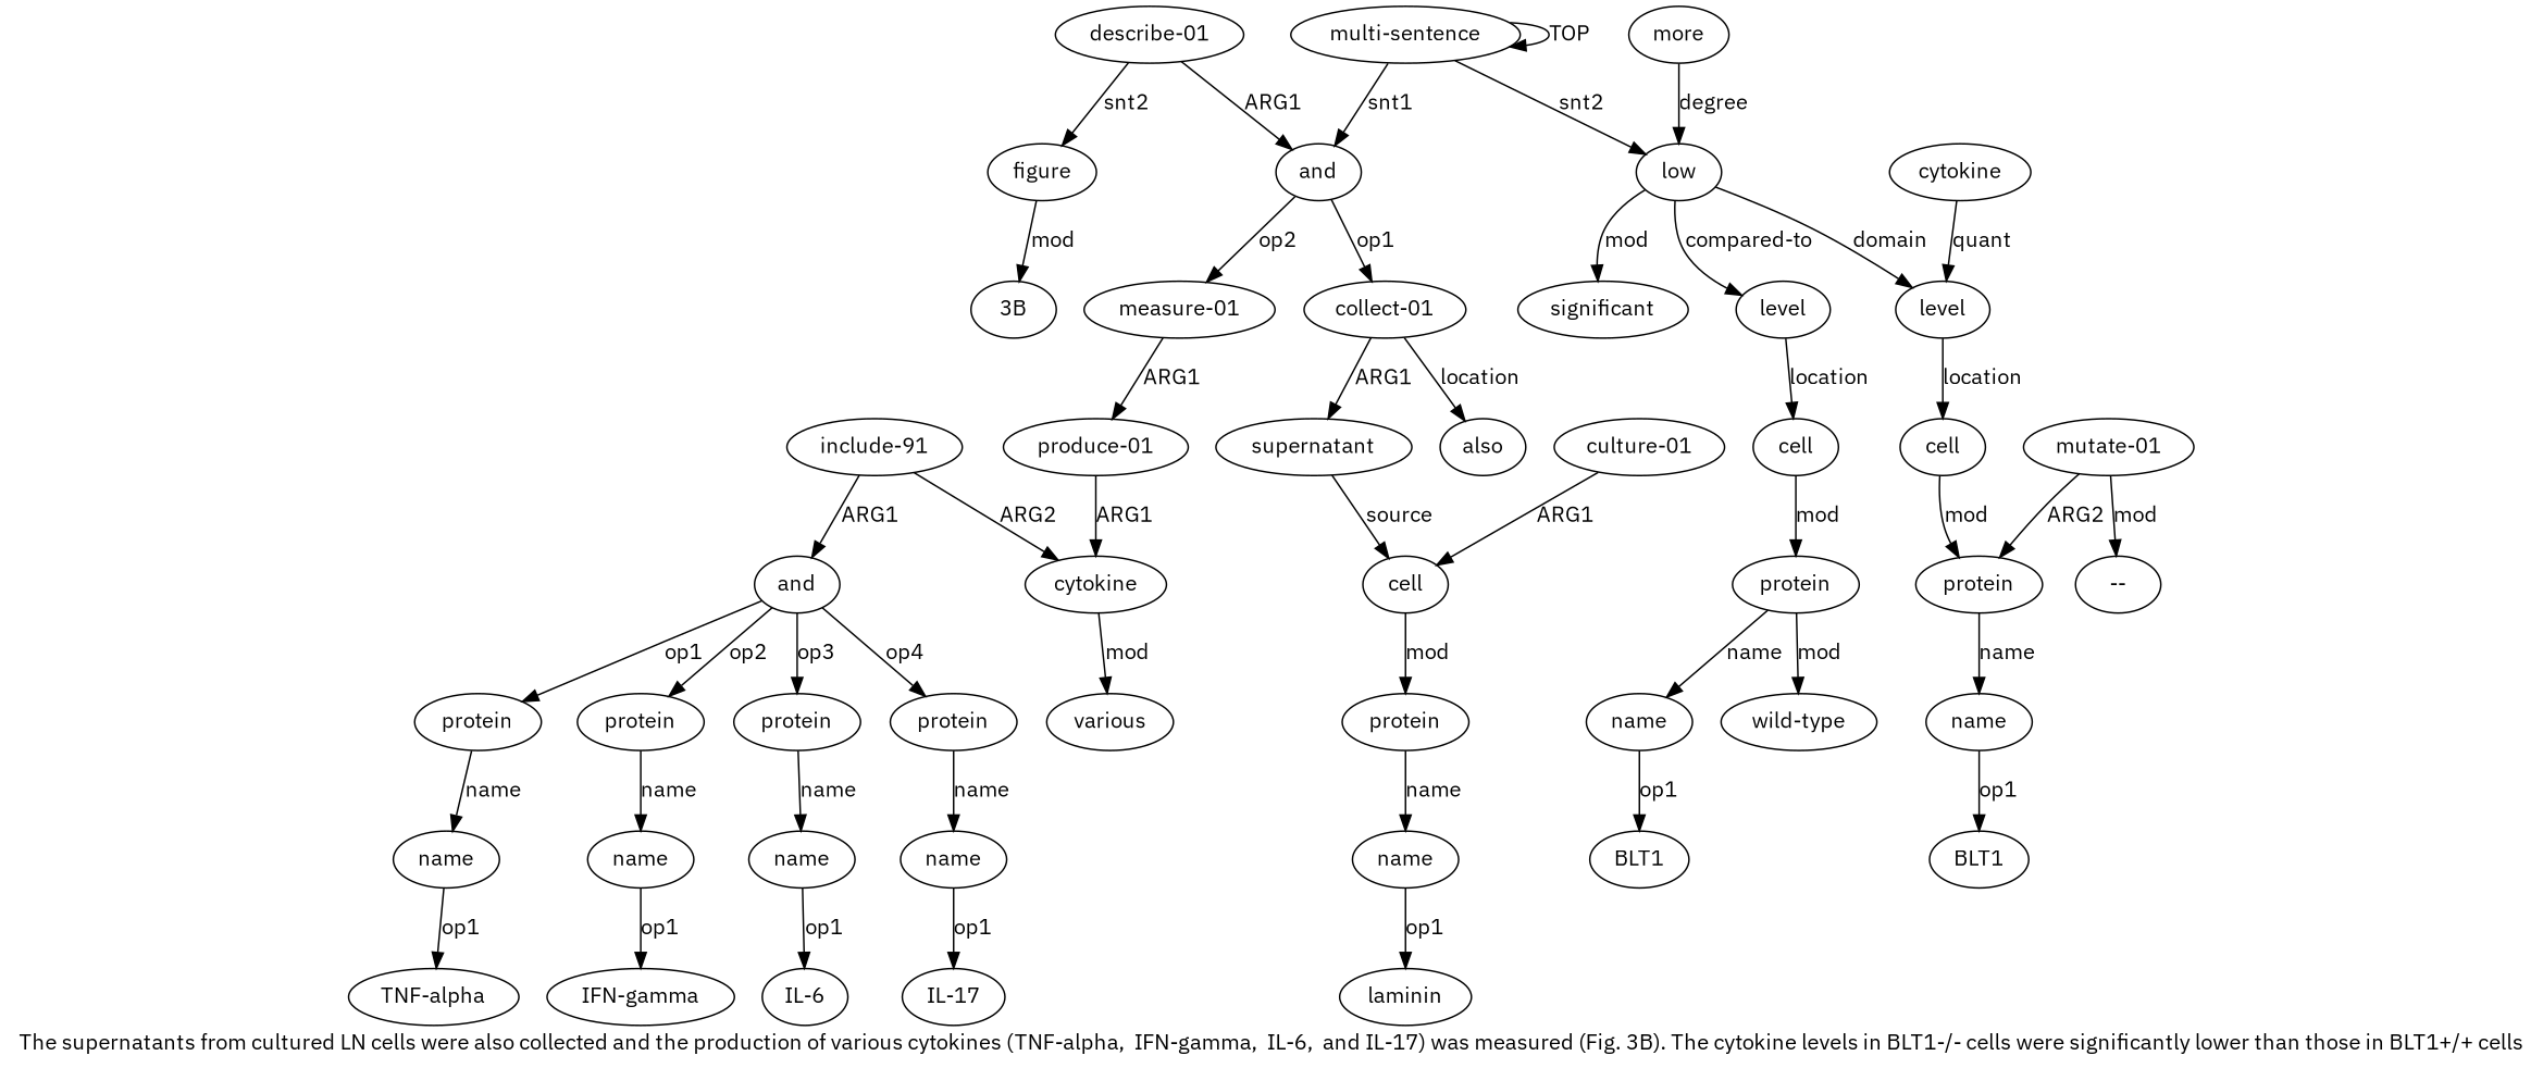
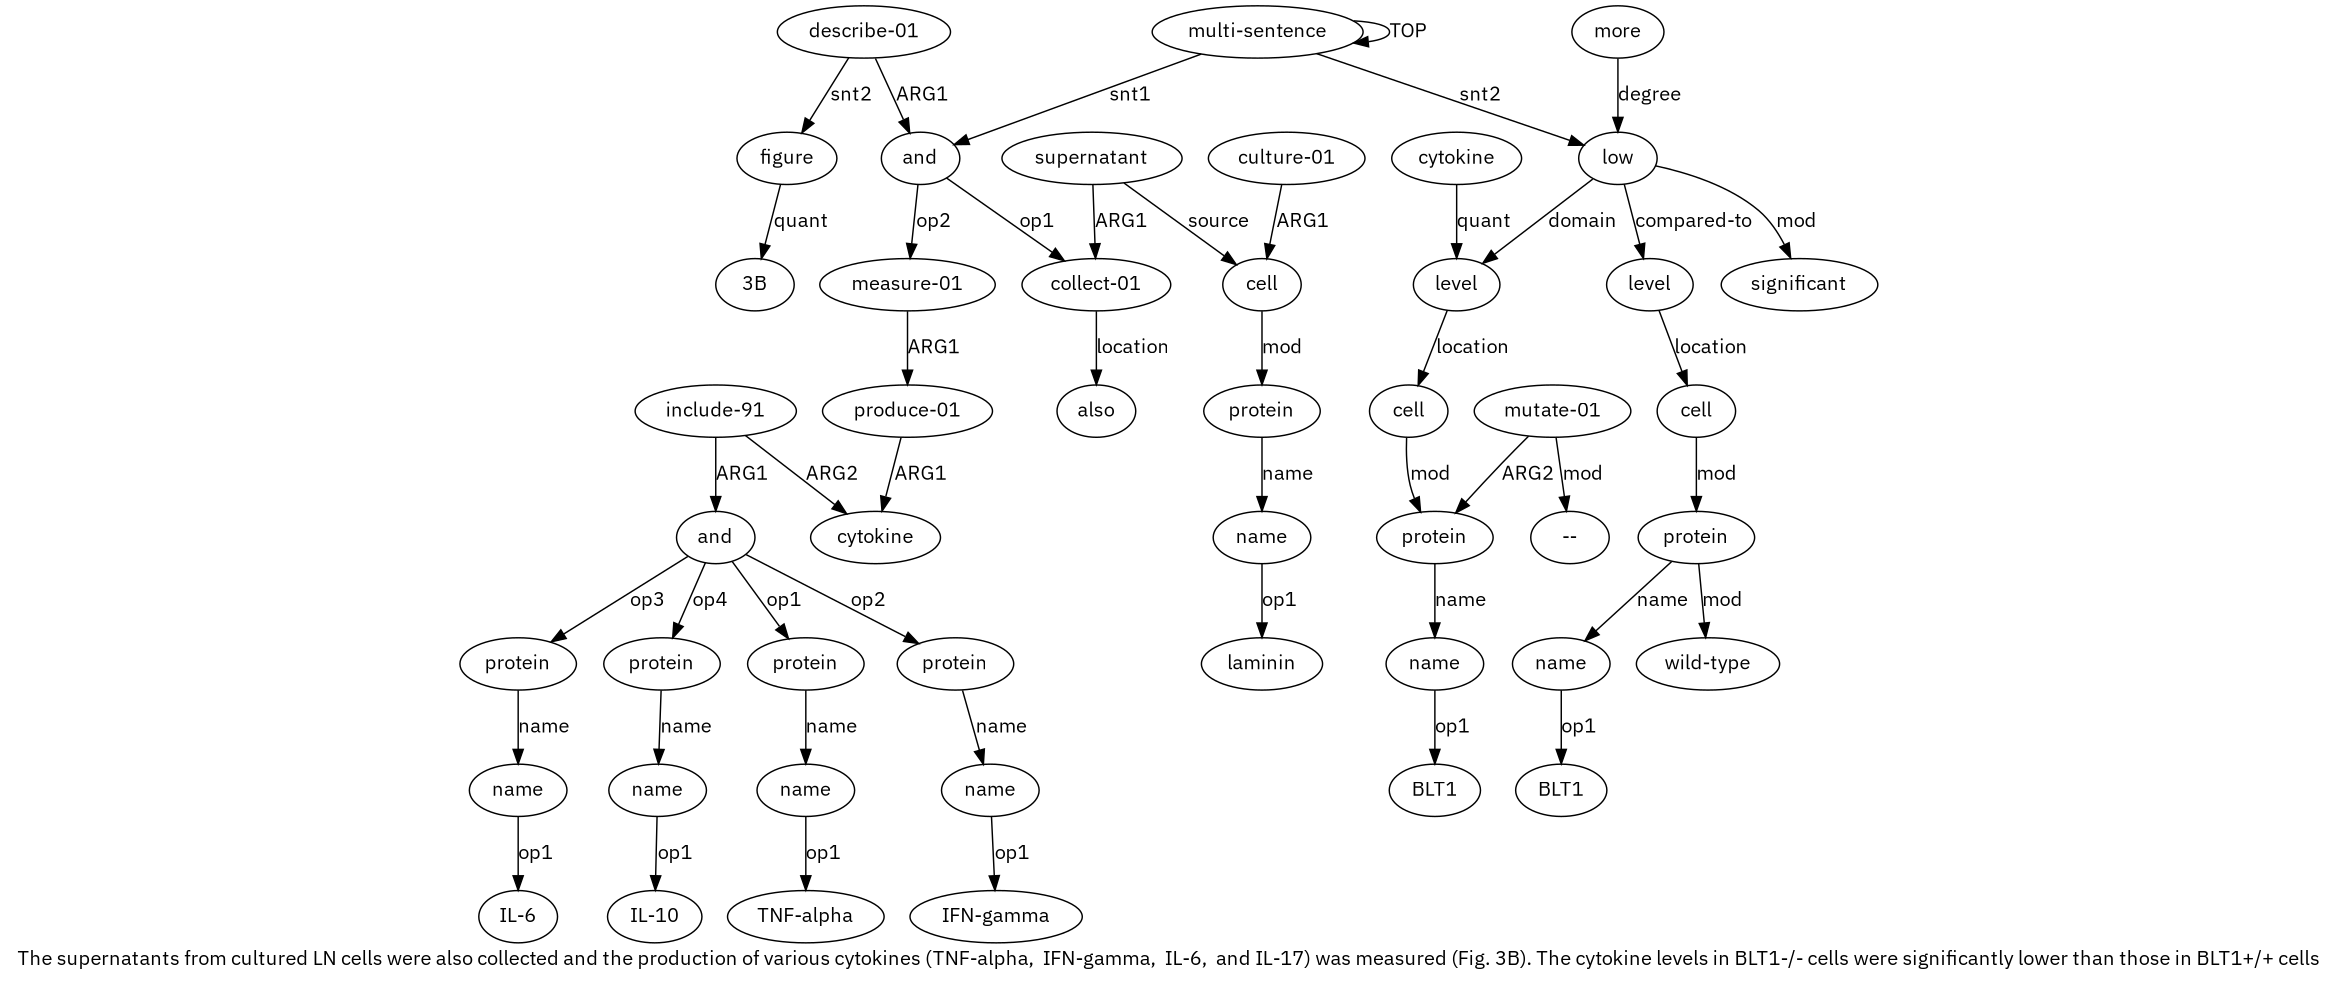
  digraph {
    fontname="IBM Plex Sans"
    label="The supernatants from cultured LN cells were also collected and the production of various cytokines (TNF-alpha,  IFN-gamma,  IL-6,  and IL-17) was measured (Fig. 3B). The cytokine levels in BLT1-/- cells were significantly lower than those in BLT1+/+ cells"
    node [color=black fontname="IBM Plex Sans" gold_ind=-1 gold_label=name test_ind=-1 test_label=name]
    edge [color=black fontname="IBM Plex Sans" gold_label=op1 test_label=op1]
    n1 [gold_ind=20 label=name test_ind=20]
    n2 [gold_label="IL-6" label="IL-6" test_label="IL-6"]
    n3 [gold_ind=21 gold_label=protein label=protein test_ind=21 test_label=protein]
    n4 [gold_ind=22 label=name test_ind=22]
-   n5 [gold_label="IL-17" label="IL-17" test_label="IL-17"]
+   n5 [gold_label="IL-17" label="IL-10" test_label="IL-17"]
    n6 [gold_ind=23 gold_label="describe-01" label="describe-01" test_ind=23 test_label="describe-01"]
    n7 [gold_ind=24 gold_label=figure label=figure test_ind=24 test_label=figure]
    n8 [gold_ind=1 gold_label=and label=and test_ind=1 test_label=and]
    n9 [gold_label="3B" label="3B" test_label="3B"]
    n10 [gold_ind=2 gold_label="collect-01" label="collect-01" test_ind=2 test_label="collect-01"]
    n11 [gold_ind=9 gold_label="measure-01" label="measure-01" test_ind=9 test_label="measure-01"]
    n12 [gold_ind=3 gold_label=supernatant label=supernatant test_ind=3 test_label=supernatant]
    n13 [gold_ind=8 gold_label=also label=also test_ind=8 test_label=also]
    n14 [gold_ind=10 gold_label="produce-01" label="produce-01" test_ind=10 test_label="produce-01"]
    n15 [gold_ind=25 gold_label=low label=low test_ind=25 test_label=low]
    n16 [gold_ind=26 gold_label=level label=level test_ind=26 test_label=level]
    n17 [gold_ind=33 gold_label=significant label=significant test_ind=33 test_label=significant]
    n18 [gold_ind=34 gold_label=level label=level test_ind=34 test_label=level]
    n19 [gold_ind=28 gold_label=cell label=cell test_ind=28 test_label=cell]
    n20 [gold_ind=35 gold_label=cell label=cell test_ind=35 test_label=cell]
    n21 [gold_ind=32 gold_label=more label=more test_ind=32 test_label=more]
    n22 [gold_ind=29 gold_label=protein label=protein test_ind=29 test_label=protein]
    n23 [gold_ind=36 gold_label=protein label=protein test_ind=36 test_label=protein]
    n24 [gold_ind=30 label=name test_ind=30]
    n25 [gold_ind=27 gold_label=cytokine label=cytokine test_ind=27 test_label=cytokine]
    n26 [gold_label=BLT1 label=BLT1 test_label=BLT1]
    n27 [gold_ind=31 gold_label="mutate-01" label="mutate-01" test_ind=31 test_label="mutate-01"]
    n28 [gold_label="--" label="--" test_label="--"]
    n29 [gold_ind=37 label=name test_ind=37]
    n30 [gold_label=BLT1 label=BLT1 test_label=BLT1]
    n31 [gold_ind=38 gold_label="wild-type" label="wild-type" test_ind=38 test_label="wild-type"]
    n32 [gold_label=laminin label=laminin test_label=laminin]
    n33 [gold_ind=15 gold_label=protein label=protein test_ind=15 test_label=protein]
    n34 [gold_ind=16 label=name test_ind=16]
    n35 [gold_label="TNF-alpha" label="TNF-alpha" test_label="TNF-alpha"]
    n36 [gold_ind=14 gold_label=and label=and test_ind=14 test_label=and]
    n37 [gold_ind=17 gold_label=protein label=protein test_ind=17 test_label=protein]
    n38 [gold_ind=19 gold_label=protein label=protein test_ind=19 test_label=protein]
    n39 [gold_ind=18 label=name test_ind=18]
    n40 [gold_label="IFN-gamma" label="IFN-gamma" test_label="IFN-gamma"]
    n41 [gold_ind=11 gold_label=cytokine label=cytokine test_ind=11 test_label=cytokine]
-   n42 [gold_ind=12 gold_label=various label=various test_ind=12 test_label=various]
    n43 [gold_ind=13 gold_label="include-91" label="include-91" test_ind=13 test_label="include-91"]
    n44 [gold_ind=4 gold_label=cell label=cell test_ind=4 test_label=cell]
    n45 [gold_ind=0 gold_label="multi-sentence" label="multi-sentence" test_ind=0 test_label="multi-sentence"]
    n46 [gold_ind=6 gold_label=protein label=protein test_ind=6 test_label=protein]
    n47 [gold_ind=7 label=name test_ind=7]
    n48 [gold_ind=5 gold_label="culture-01" label="culture-01" test_ind=5 test_label="culture-01"]
    n1 -> n2 [label=op1]
    n3 -> n4 [gold_label=name label=name test_label=name]
    n4 -> n5 [label=op1]
    n6 -> n7 [gold_label=ARG0 label=snt2 test_label=ARG0]
    n6 -> n8 [gold_label=ARG1 label=ARG1 test_label=ARG1]
-   n7 -> n9 [gold_label=mod label=mod test_label=mod]
+   n7 -> n9 [gold_label=mod label=quant test_label=mod]
    n8 -> n10 [label=op1]
    n8 -> n11 [gold_label=op2 label=op2 test_label=op2]
-   n10 -> n12 [gold_label=ARG1 label=ARG1 test_label=ARG1]
+   n12 -> n10 [gold_label=ARG1 label=ARG1 test_label=ARG1]
    n10 -> n13 [gold_label=mod label=location test_label=mod]
    n11 -> n14 [gold_label=ARG1 label=ARG1 test_label=ARG1]
    n12 -> n44 [gold_label=source label=source test_label=source]
    n14 -> n41 [gold_label=ARG1 label=ARG1 test_label=ARG1]
    n15 -> n16 [gold_label=domain label=domain test_label=domain]
    n15 -> n17 [gold_label=mod label=mod test_label=mod]
    n15 -> n18 [gold_label="compared-to" label="compared-to" test_label="compared-to"]
    n16 -> n19 [gold_label=location label=location test_label=location]
    n18 -> n20 [gold_label=location label=location test_label=location]
    n19 -> n22 [gold_label=mod label=mod test_label=mod]
    n20 -> n23 [gold_label=mod label=mod test_label=mod]
    n21 -> n15 [gold_label=degree label=degree test_label=degree]
    n22 -> n24 [gold_label=name label=name test_label=name]
    n23 -> n29 [gold_label=name label=name test_label=name]
    n23 -> n31 [gold_label=mod label=mod test_label=mod]
    n24 -> n26 [label=op1]
    n25 -> n16 [gold_label=quant label=quant test_label=quant]
    n27 -> n22 [gold_label=ARG2 label=ARG2 test_label=ARG2]
    n27 -> n28 [gold_label=mod label=mod test_label=mod]
    n29 -> n30 [label=op1]
    n33 -> n34 [gold_label=name label=name test_label=name]
    n34 -> n35 [label=op1]
    n36 -> n3 [gold_label=op4 label=op4 test_label=op4]
    n36 -> n33 [label=op1]
    n36 -> n37 [gold_label=op2 label=op2 test_label=op2]
    n36 -> n38 [gold_label=op3 label=op3 test_label=op3]
    n37 -> n39 [gold_label=name label=name test_label=name]
    n38 -> n1 [gold_label=name label=name test_label=name]
    n39 -> n40 [label=op1]
-   n41 -> n42 [gold_label=mod label=mod test_label=mod]
    n43 -> n36 [gold_label=ARG1 label=ARG1 test_label=ARG1]
    n43 -> n41 [gold_label=ARG2 label=ARG2 test_label=ARG2]
    n44 -> n46 [gold_label=mod label=mod test_label=mod]
    n45 -> n8 [gold_label=snt1 label=snt1 test_label=snt1]
    n45 -> n15 [gold_label=snt2 label=snt2 test_label=snt2]
    n45 -> n45 [gold_label=TOP label=TOP test_label=TOP]
    n46 -> n47 [gold_label=name label=name test_label=name]
    n47 -> n32 [label=op1]
    n48 -> n44 [gold_label=ARG1 label=ARG1 test_label=ARG1]
  }
